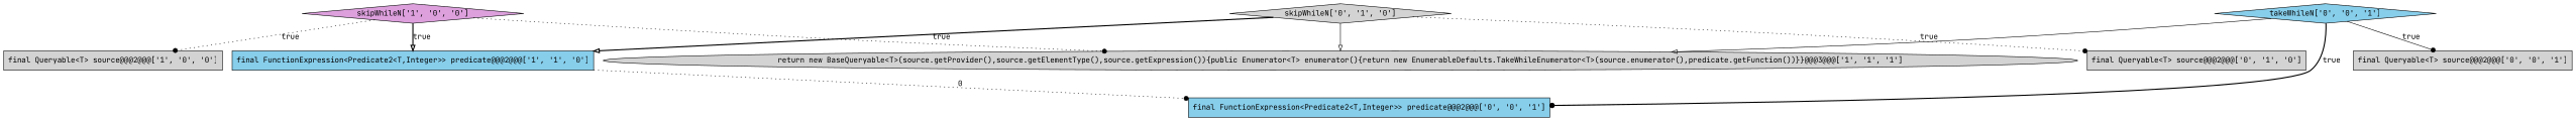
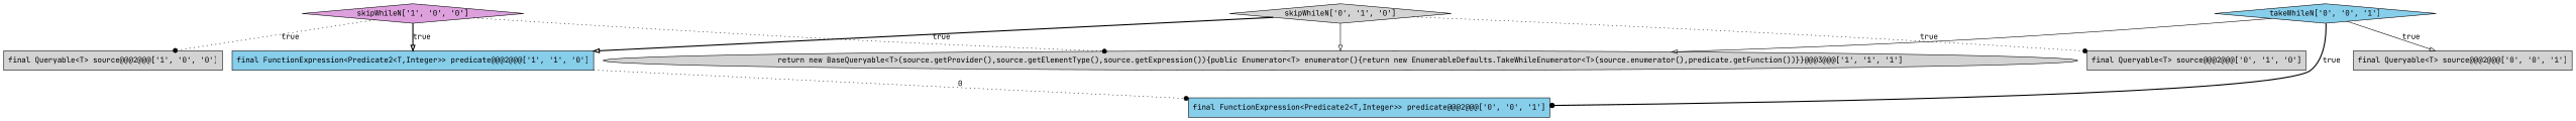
  digraph {
    fontname="JetBrains Mono"
    node [fillcolor=lightgrey fontname="JetBrains Mono" shape=box style=filled]
    edge [arrowhead=dot fontname="JetBrains Mono" style=dotted]
    n1 [label="final Queryable<T> source@@@2@@@['1', '0', '0']"]
    n2 [label="skipWhileN['0', '1', '0']" shape=diamond]
    n3 [label="return new BaseQueryable<T>(source.getProvider(),source.getElementType(),source.getExpression()){public Enumerator<T> enumerator(){return new EnumerableDefaults.TakeWhileEnumerator<T>(source.enumerator(),predicate.getFunction())}}@@@3@@@['1', '1', '1']" shape=ellipse]
    n4 [fillcolor=skyblue label="final FunctionExpression<Predicate2<T,Integer>> predicate@@@2@@@['1', '1', '0']"]
    n5 [label="final Queryable<T> source@@@2@@@['0', '1', '0']"]
    n6 [fillcolor=skyblue label="final FunctionExpression<Predicate2<T,Integer>> predicate@@@2@@@['0', '0', '1']"]
    n7 [label="final Queryable<T> source@@@2@@@['0', '0', '1']"]
    n8 [fillcolor=skyblue label="takeWhileN['0', '0', '1']" shape=diamond]
    n9 [fillcolor=plum label="skipWhileN['1', '0', '0']" shape=diamond]
    n2 -> n3 [arrowhead=onormal style=solid]
    n2 -> n4 [arrowhead=onormal label=true style=bold]
    n2 -> n5 [label=true]
    n4 -> n6 [label=0]
    n8 -> n3 [arrowhead=onormal style=solid]
    n8 -> n6 [label=true style=bold]
-   n8 -> n7 [label=true style=solid]
+   n8 -> n7 [arrowhead=onormal label=true style=solid]
    n9 -> n1 [label=true]
    n9 -> n3
    n9 -> n4 [arrowhead=onormal label=true style=bold]
  }
